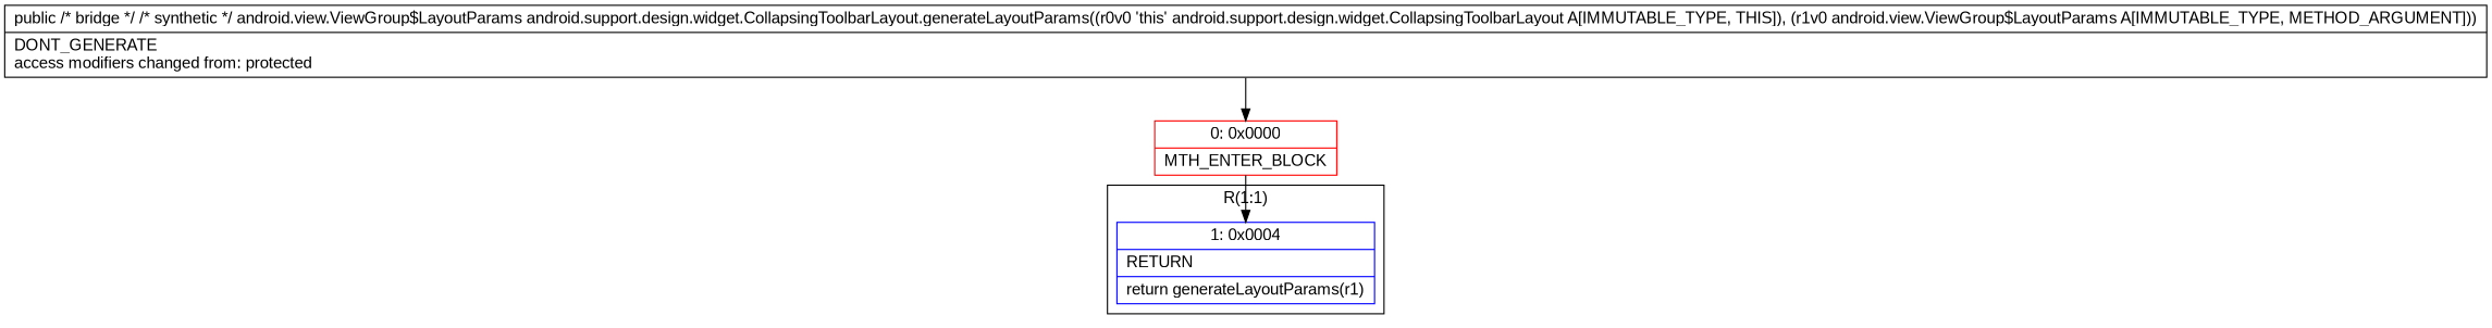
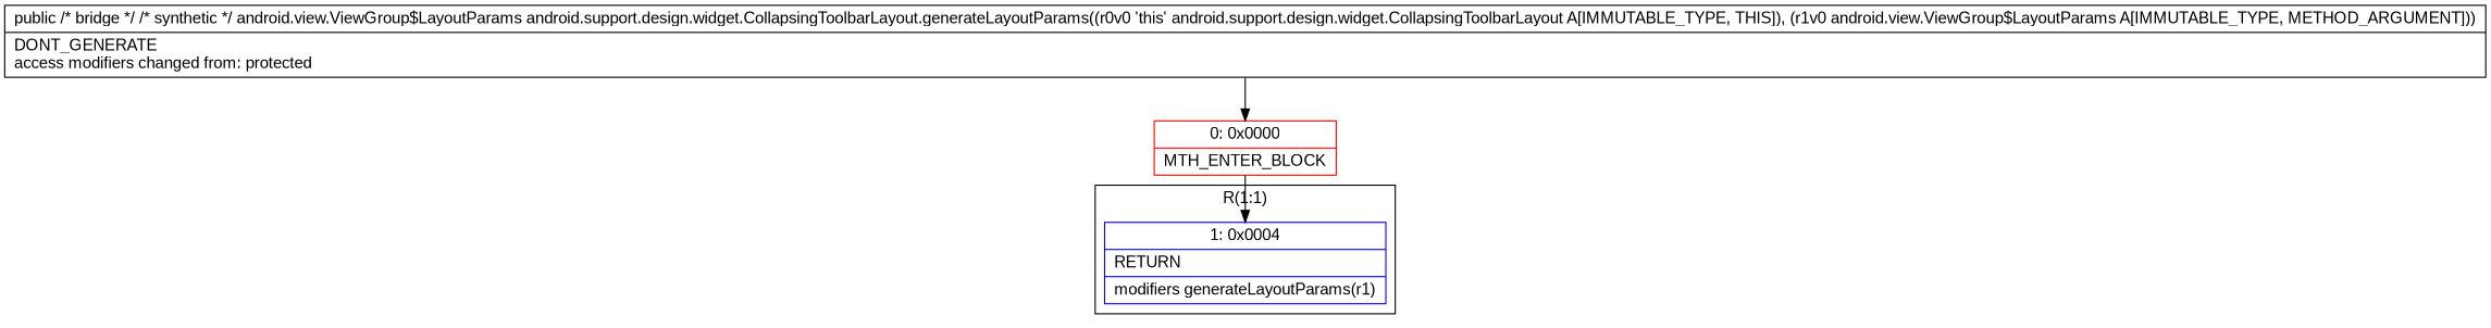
  digraph {
    fontname="Liberation Sans"
    node [shape=record fontname="Liberation Sans"]
    edge [fontname="Liberation Sans"]
-   n1 [color=blue label="{1\:\ 0x0004|RETURN\l|return generateLayoutParams(r1)\l}"]
+   n1 [color=blue label="{1\:\ 0x0004|RETURN\l|modifiers generateLayoutParams(r1)\l}"]
    n2 [color=red label="{0\:\ 0x0000|MTH_ENTER_BLOCK\l}"]
    n3 [label="{public \/* bridge *\/ \/* synthetic *\/ android.view.ViewGroup$LayoutParams android.support.design.widget.CollapsingToolbarLayout.generateLayoutParams((r0v0 'this' android.support.design.widget.CollapsingToolbarLayout A[IMMUTABLE_TYPE, THIS]), (r1v0 android.view.ViewGroup$LayoutParams A[IMMUTABLE_TYPE, METHOD_ARGUMENT]))  | DONT_GENERATE\laccess modifiers changed from: protected\l}"]
    subgraph cluster_1 {
      label="R(1:1)"
      n1
    }
    n2 -> n1
    n3 -> n2
  }
